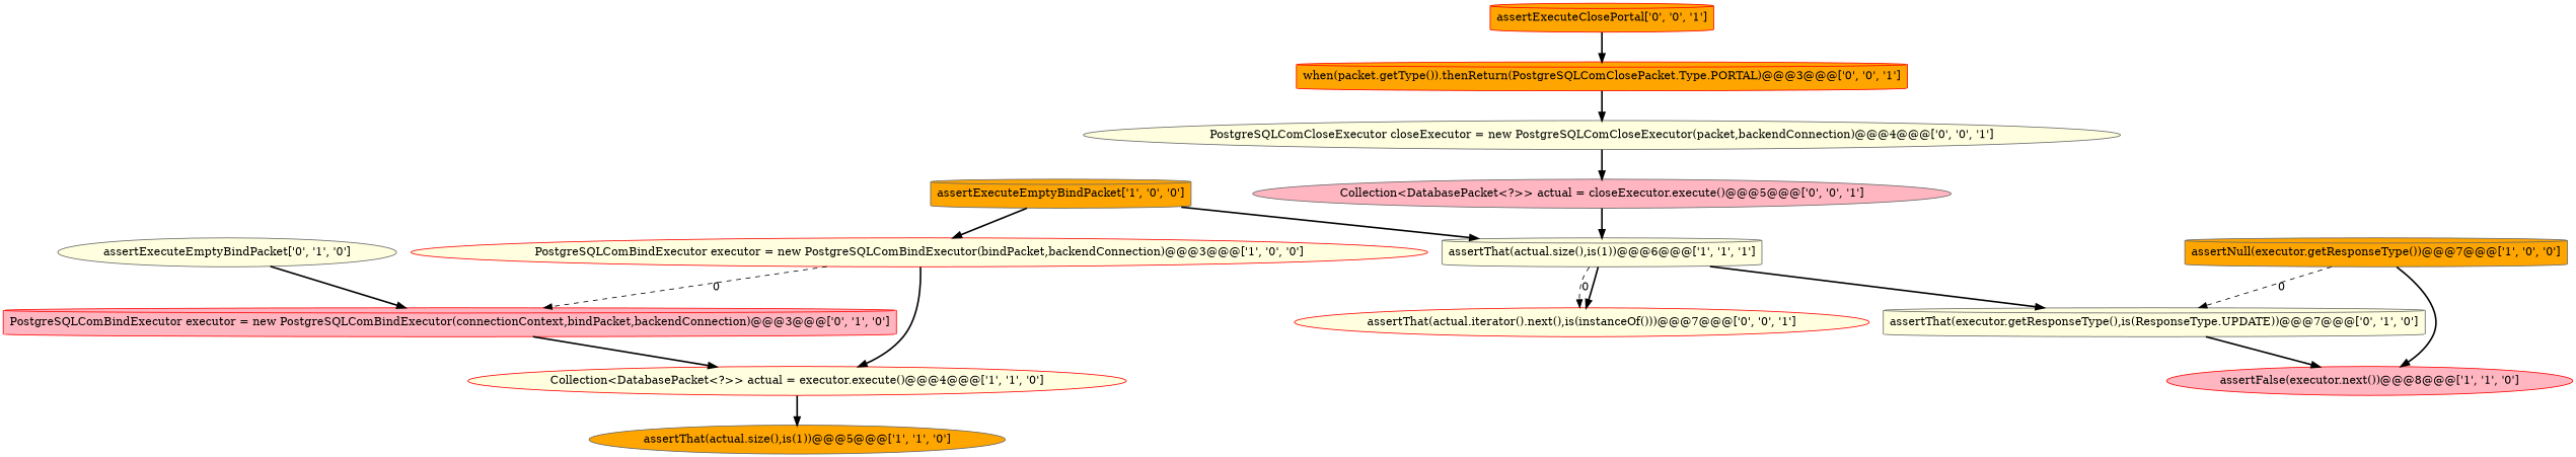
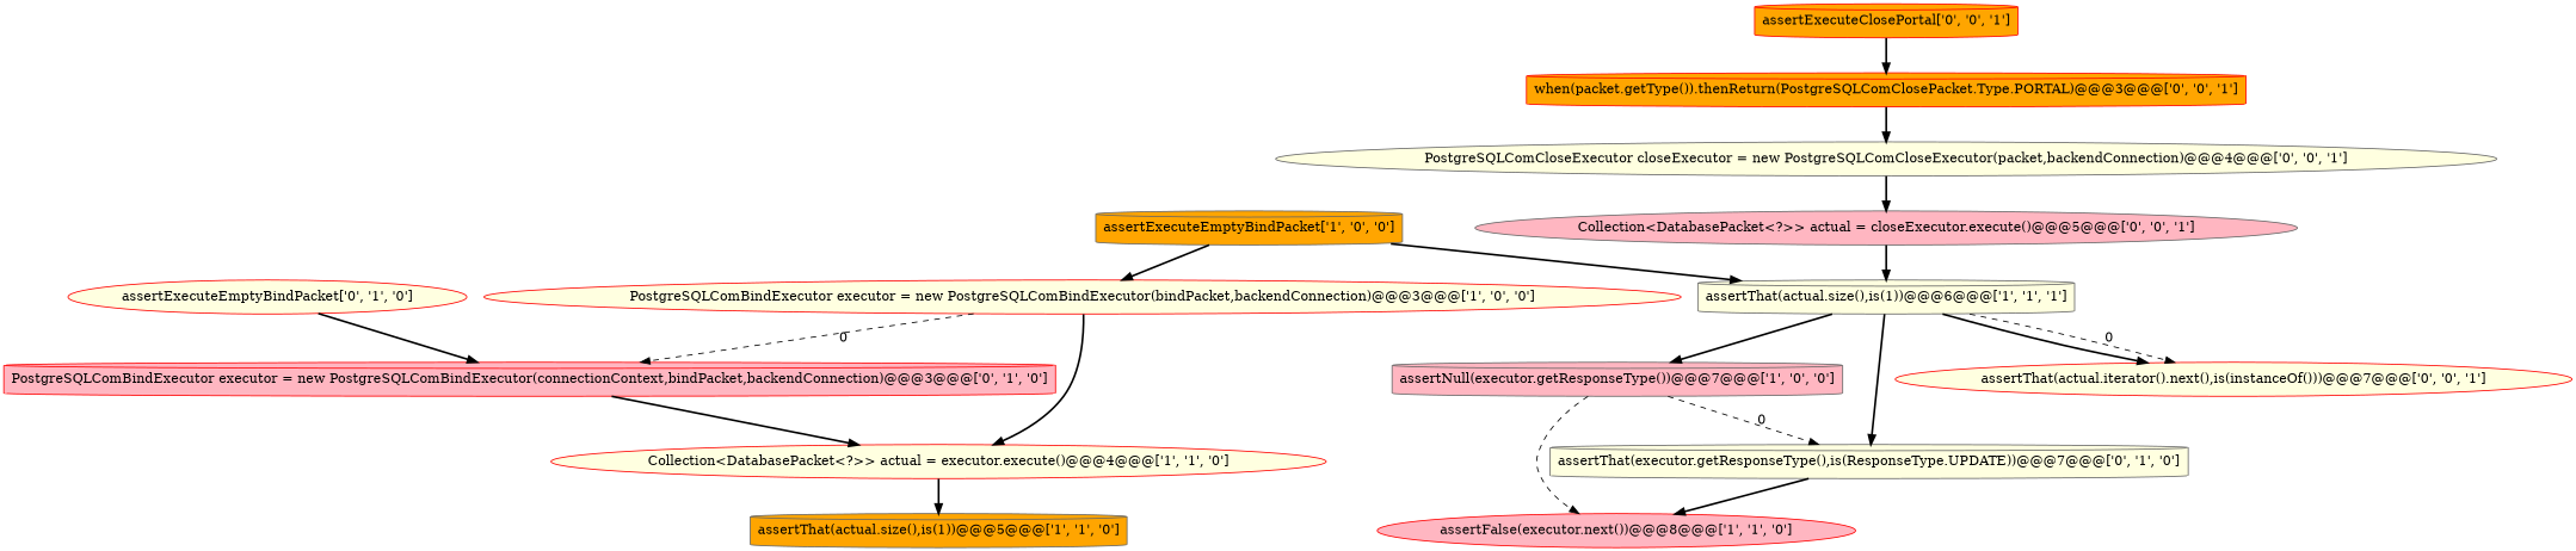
  digraph {
    node [color=gray40 fillcolor=lightyellow shape=ellipse style=filled]
    edge [style=bold]
    n1 [color=red label="PostgreSQLComBindExecutor executor = new PostgreSQLComBindExecutor(bindPacket,backendConnection)@@@3@@@['1', '0', '0']"]
    n2 [color=red fillcolor=lightpink label="PostgreSQLComBindExecutor executor = new PostgreSQLComBindExecutor(connectionContext,bindPacket,backendConnection)@@@3@@@['0', '1', '0']" shape=cylinder]
    n3 [color=red label="Collection<DatabasePacket<?>> actual = executor.execute()@@@4@@@['1', '1', '0']"]
-   n4 [fillcolor=orange label="assertThat(actual.size(),is(1))@@@5@@@['1', '1', '0']"]
-   n5 [fillcolor=orange label="assertNull(executor.getResponseType())@@@7@@@['1', '0', '0']" shape=cylinder]
+   n4 [fillcolor=orange label="assertThat(actual.size(),is(1))@@@5@@@['1', '1', '0']" shape=cylinder]
+   n5 [fillcolor=lightpink label="assertNull(executor.getResponseType())@@@7@@@['1', '0', '0']" shape=cylinder]
    n6 [color=red fillcolor=lightpink label="assertFalse(executor.next())@@@8@@@['1', '1', '0']"]
    n7 [label="assertThat(executor.getResponseType(),is(ResponseType.UPDATE))@@@7@@@['0', '1', '0']" shape=cylinder]
-   n8 [label="assertExecuteEmptyBindPacket['0', '1', '0']"]
+   n8 [color=red label="assertExecuteEmptyBindPacket['0', '1', '0']"]
    n9 [color=red fillcolor=orange label="assertExecuteClosePortal['0', '0', '1']" shape=cylinder]
    n10 [color=red fillcolor=orange label="when(packet.getType()).thenReturn(PostgreSQLComClosePacket.Type.PORTAL)@@@3@@@['0', '0', '1']" shape=cylinder]
    n11 [label="PostgreSQLComCloseExecutor closeExecutor = new PostgreSQLComCloseExecutor(packet,backendConnection)@@@4@@@['0', '0', '1']"]
    n12 [fillcolor=orange label="assertExecuteEmptyBindPacket['1', '0', '0']" shape=cylinder]
    n13 [label="assertThat(actual.size(),is(1))@@@6@@@['1', '1', '1']" shape=cylinder]
    n14 [fillcolor=lightpink label="Collection<DatabasePacket<?>> actual = closeExecutor.execute()@@@5@@@['0', '0', '1']"]
    n15 [color=red label="assertThat(actual.iterator().next(),is(instanceOf()))@@@7@@@['0', '0', '1']"]
    n1 -> n2 [label=0 style=dashed]
    n1 -> n3
    n2 -> n3
    n3 -> n4
-   n5 -> n6
+   n5 -> n6 [style=dashed]
    n5 -> n7 [label=0 style=dashed]
    n7 -> n6
    n8 -> n2
    n9 -> n10
    n10 -> n11
    n11 -> n14
    n12 -> n1
    n12 -> n13
+   n13 -> n5
    n13 -> n7
    n13 -> n15
    n13 -> n15 [label=0 style=dashed]
    n14 -> n13
  }
